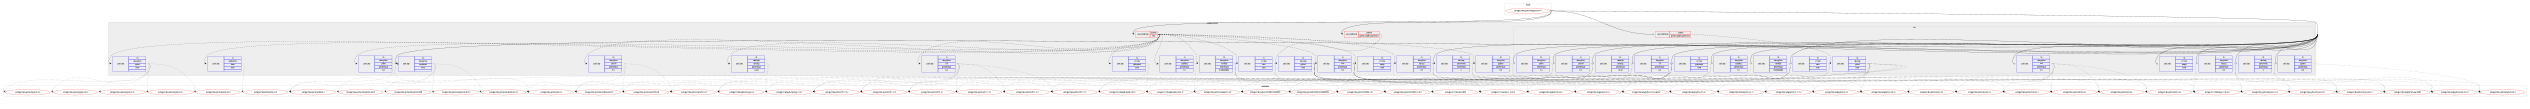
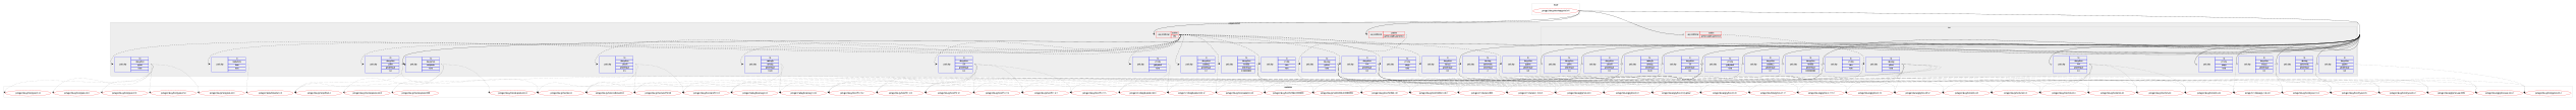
  digraph {
    compound=true
    concentrate=true
    fontname="Open Sans"
    fontsize=10
    newrank=true
    rankdir=TB
    ranksep=1.5
    node [color=red fontname="Open Sans" fontsize=10]
    edge [arrowhead=vee fontname="Open Sans" headport=w style=dotted tailport=e weight=100]
    n1 [label="portage://dev-python/weasyprint-0.41" width=4]
    n2 [color=blue label=<<TABLE BORDER="0" CELLBORDER="1" CELLSPACING="0" CELLPADDING="4" WIDTH="220"><TR><TD ROWSPAN="6" CELLPADDING="30">pack_dep</TD></TR><TR><TD WIDTH="110">no</TD></TR><TR><TD>dev-lang</TD></TR><TR><TD>python</TD></TR><TR><TD>none</TD></TR><TR><TD></TD></TR></TABLE>> shape=none]
    n3 [label=<<TABLE BORDER="0" CELLBORDER="1" CELLSPACING="0" CELLPADDING="4"><TR><TD ROWSPAN="3" CELLPADDING="10">use_conditional</TD></TR><TR><TD>positive</TD></TR><TR><TD>python_targets_python3_6</TD></TR></TABLE>> shape=none]
    n4 [color=blue label=<<TABLE BORDER="0" CELLBORDER="1" CELLSPACING="0" CELLPADDING="4" WIDTH="220"><TR><TD ROWSPAN="6" CELLPADDING="30">pack_dep</TD></TR><TR><TD WIDTH="110">no</TD></TR><TR><TD>x11-libs</TD></TR><TR><TD>cairo</TD></TR><TR><TD>none</TD></TR><TR><TD></TD></TR></TABLE>> shape=none]
    n5 [color=blue label=<<TABLE BORDER="0" CELLBORDER="1" CELLSPACING="0" CELLPADDING="4" WIDTH="220"><TR><TD ROWSPAN="6" CELLPADDING="30">pack_dep</TD></TR><TR><TD WIDTH="110">no</TD></TR><TR><TD>x11-libs</TD></TR><TR><TD>gdk-pixbuf</TD></TR><TR><TD>none</TD></TR><TR><TD></TD></TR></TABLE>> shape=none]
    n6 [color=blue label=<<TABLE BORDER="0" CELLBORDER="1" CELLSPACING="0" CELLPADDING="4" WIDTH="220"><TR><TD ROWSPAN="6" CELLPADDING="30">pack_dep</TD></TR><TR><TD WIDTH="110">no</TD></TR><TR><TD>x11-libs</TD></TR><TR><TD>pango</TD></TR><TR><TD>none</TD></TR><TR><TD></TD></TR></TABLE>> shape=none]
    n7 [color=blue label=<<TABLE BORDER="0" CELLBORDER="1" CELLSPACING="0" CELLPADDING="4" WIDTH="220"><TR><TD ROWSPAN="6" CELLPADDING="30">pack_dep</TD></TR><TR><TD WIDTH="110">no</TD></TR><TR><TD>dev-python</TD></TR><TR><TD>cairocffi</TD></TR><TR><TD>greaterequal</TD></TR><TR><TD>0.5</TD></TR></TABLE>> shape=none]
    n8 [color=blue label=<<TABLE BORDER="0" CELLBORDER="1" CELLSPACING="0" CELLPADDING="4" WIDTH="220"><TR><TD ROWSPAN="6" CELLPADDING="30">pack_dep</TD></TR><TR><TD WIDTH="110">no</TD></TR><TR><TD>dev-python</TD></TR><TR><TD>cffi</TD></TR><TR><TD>greaterequal</TD></TR><TR><TD>0.6</TD></TR></TABLE>> shape=none]
    n9 [color=blue label=<<TABLE BORDER="0" CELLBORDER="1" CELLSPACING="0" CELLPADDING="4" WIDTH="220"><TR><TD ROWSPAN="6" CELLPADDING="30">pack_dep</TD></TR><TR><TD WIDTH="110">no</TD></TR><TR><TD>dev-python</TD></TR><TR><TD>cssselect2</TD></TR><TR><TD>greaterequal</TD></TR><TR><TD>0.1</TD></TR></TABLE>> shape=none]
    n10 [color=blue label=<<TABLE BORDER="0" CELLBORDER="1" CELLSPACING="0" CELLPADDING="4" WIDTH="220"><TR><TD ROWSPAN="6" CELLPADDING="30">pack_dep</TD></TR><TR><TD WIDTH="110">no</TD></TR><TR><TD>dev-python</TD></TR><TR><TD>html5lib</TD></TR><TR><TD>greaterequal</TD></TR><TR><TD>0.999999999</TD></TR></TABLE>> shape=none]
    n11 [color=blue label=<<TABLE BORDER="0" CELLBORDER="1" CELLSPACING="0" CELLPADDING="4" WIDTH="220"><TR><TD ROWSPAN="6" CELLPADDING="30">pack_dep</TD></TR><TR><TD WIDTH="110">no</TD></TR><TR><TD>dev-python</TD></TR><TR><TD>lxml</TD></TR><TR><TD>greaterequal</TD></TR><TR><TD>3.0</TD></TR></TABLE>> shape=none]
    n12 [color=blue label=<<TABLE BORDER="0" CELLBORDER="1" CELLSPACING="0" CELLPADDING="4" WIDTH="220"><TR><TD ROWSPAN="6" CELLPADDING="30">pack_dep</TD></TR><TR><TD WIDTH="110">no</TD></TR><TR><TD>dev-python</TD></TR><TR><TD>pyphen</TD></TR><TR><TD>greaterequal</TD></TR><TR><TD>0.8</TD></TR></TABLE>> shape=none]
    n13 [color=blue label=<<TABLE BORDER="0" CELLBORDER="1" CELLSPACING="0" CELLPADDING="4" WIDTH="220"><TR><TD ROWSPAN="6" CELLPADDING="30">pack_dep</TD></TR><TR><TD WIDTH="110">no</TD></TR><TR><TD>dev-python</TD></TR><TR><TD>tinycss2</TD></TR><TR><TD>greaterequal</TD></TR><TR><TD>0.5</TD></TR></TABLE>> shape=none]
    n14 [color=blue label=<<TABLE BORDER="0" CELLBORDER="1" CELLSPACING="0" CELLPADDING="4" WIDTH="220"><TR><TD ROWSPAN="6" CELLPADDING="30">pack_dep</TD></TR><TR><TD WIDTH="110">no</TD></TR><TR><TD>media-gfx</TD></TR><TR><TD>cairosvg</TD></TR><TR><TD>greaterequal</TD></TR><TR><TD>1.0.20</TD></TR></TABLE>> shape=none]
    n15 [color=blue label=<<TABLE BORDER="0" CELLBORDER="1" CELLSPACING="0" CELLPADDING="4" WIDTH="220"><TR><TD ROWSPAN="6" CELLPADDING="30">pack_dep</TD></TR><TR><TD WIDTH="110">no</TD></TR><TR><TD>dev-python</TD></TR><TR><TD>pdfrw</TD></TR><TR><TD>greaterequal</TD></TR><TR><TD>0.4</TD></TR></TABLE>> shape=none]
    n16 [color=blue label=<<TABLE BORDER="0" CELLBORDER="1" CELLSPACING="0" CELLPADDING="4" WIDTH="220"><TR><TD ROWSPAN="6" CELLPADDING="30">pack_dep</TD></TR><TR><TD WIDTH="110">no</TD></TR><TR><TD>dev-python</TD></TR><TR><TD>pytest</TD></TR><TR><TD>none</TD></TR><TR><TD></TD></TR></TABLE>> shape=none]
    n17 [color=blue label=<<TABLE BORDER="0" CELLBORDER="1" CELLSPACING="0" CELLPADDING="4" WIDTH="220"><TR><TD ROWSPAN="6" CELLPADDING="30">pack_dep</TD></TR><TR><TD WIDTH="110">no</TD></TR><TR><TD>media-fonts</TD></TR><TR><TD>ahem</TD></TR><TR><TD>none</TD></TR><TR><TD></TD></TR></TABLE>> shape=none]
    n18 [label=<<TABLE BORDER="0" CELLBORDER="1" CELLSPACING="0" CELLPADDING="4"><TR><TD ROWSPAN="3" CELLPADDING="10">use_conditional</TD></TR><TR><TD>positive</TD></TR><TR><TD>test</TD></TR></TABLE>> shape=none]
    n19 [color=blue label=<<TABLE BORDER="0" CELLBORDER="1" CELLSPACING="0" CELLPADDING="4" WIDTH="220"><TR><TD ROWSPAN="6" CELLPADDING="30">pack_dep</TD></TR><TR><TD WIDTH="110">no</TD></TR><TR><TD>dev-lang</TD></TR><TR><TD>python-exec</TD></TR><TR><TD>greaterequal</TD></TR><TR><TD>2</TD></TR></TABLE>> shape=none]
    n20 [color=blue label=<<TABLE BORDER="0" CELLBORDER="1" CELLSPACING="0" CELLPADDING="4" WIDTH="220"><TR><TD ROWSPAN="6" CELLPADDING="30">pack_dep</TD></TR><TR><TD WIDTH="110">no</TD></TR><TR><TD>dev-python</TD></TR><TR><TD>setuptools</TD></TR><TR><TD>none</TD></TR><TR><TD></TD></TR></TABLE>> shape=none]
    n21 [color=blue label=<<TABLE BORDER="0" CELLBORDER="1" CELLSPACING="0" CELLPADDING="4" WIDTH="220"><TR><TD ROWSPAN="6" CELLPADDING="30">pack_dep</TD></TR><TR><TD WIDTH="110">no</TD></TR><TR><TD>dev-python</TD></TR><TR><TD>pyphen</TD></TR><TR><TD>greaterequal</TD></TR><TR><TD>0.8</TD></TR></TABLE>> shape=none]
    n22 [color=blue label=<<TABLE BORDER="0" CELLBORDER="1" CELLSPACING="0" CELLPADDING="4" WIDTH="220"><TR><TD ROWSPAN="6" CELLPADDING="30">pack_dep</TD></TR><TR><TD WIDTH="110">no</TD></TR><TR><TD>dev-lang</TD></TR><TR><TD>python</TD></TR><TR><TD>none</TD></TR><TR><TD></TD></TR></TABLE>> shape=none]
    n23 [label=<<TABLE BORDER="0" CELLBORDER="1" CELLSPACING="0" CELLPADDING="4"><TR><TD ROWSPAN="3" CELLPADDING="10">use_conditional</TD></TR><TR><TD>positive</TD></TR><TR><TD>python_targets_python3_6</TD></TR></TABLE>> shape=none]
    n24 [color=blue label=<<TABLE BORDER="0" CELLBORDER="1" CELLSPACING="0" CELLPADDING="4" WIDTH="220"><TR><TD ROWSPAN="6" CELLPADDING="30">pack_dep</TD></TR><TR><TD WIDTH="110">no</TD></TR><TR><TD>dev-lang</TD></TR><TR><TD>python-exec</TD></TR><TR><TD>greaterequal</TD></TR><TR><TD>2</TD></TR></TABLE>> shape=none]
    n25 [color=blue label=<<TABLE BORDER="0" CELLBORDER="1" CELLSPACING="0" CELLPADDING="4" WIDTH="220"><TR><TD ROWSPAN="6" CELLPADDING="30">pack_dep</TD></TR><TR><TD WIDTH="110">no</TD></TR><TR><TD>dev-python</TD></TR><TR><TD>cairocffi</TD></TR><TR><TD>greaterequal</TD></TR><TR><TD>0.5</TD></TR></TABLE>> shape=none]
    n26 [color=blue label=<<TABLE BORDER="0" CELLBORDER="1" CELLSPACING="0" CELLPADDING="4" WIDTH="220"><TR><TD ROWSPAN="6" CELLPADDING="30">pack_dep</TD></TR><TR><TD WIDTH="110">no</TD></TR><TR><TD>dev-python</TD></TR><TR><TD>cffi</TD></TR><TR><TD>greaterequal</TD></TR><TR><TD>0.6</TD></TR></TABLE>> shape=none]
    n27 [color=blue label=<<TABLE BORDER="0" CELLBORDER="1" CELLSPACING="0" CELLPADDING="4" WIDTH="220"><TR><TD ROWSPAN="6" CELLPADDING="30">pack_dep</TD></TR><TR><TD WIDTH="110">no</TD></TR><TR><TD>dev-python</TD></TR><TR><TD>cssselect2</TD></TR><TR><TD>greaterequal</TD></TR><TR><TD>0.1</TD></TR></TABLE>> shape=none]
    n28 [color=blue label=<<TABLE BORDER="0" CELLBORDER="1" CELLSPACING="0" CELLPADDING="4" WIDTH="220"><TR><TD ROWSPAN="6" CELLPADDING="30">pack_dep</TD></TR><TR><TD WIDTH="110">no</TD></TR><TR><TD>dev-python</TD></TR><TR><TD>html5lib</TD></TR><TR><TD>greaterequal</TD></TR><TR><TD>0.999999999</TD></TR></TABLE>> shape=none]
    n29 [color=blue label=<<TABLE BORDER="0" CELLBORDER="1" CELLSPACING="0" CELLPADDING="4" WIDTH="220"><TR><TD ROWSPAN="6" CELLPADDING="30">pack_dep</TD></TR><TR><TD WIDTH="110">no</TD></TR><TR><TD>dev-python</TD></TR><TR><TD>lxml</TD></TR><TR><TD>greaterequal</TD></TR><TR><TD>3.0</TD></TR></TABLE>> shape=none]
    n30 [color=blue label=<<TABLE BORDER="0" CELLBORDER="1" CELLSPACING="0" CELLPADDING="4" WIDTH="220"><TR><TD ROWSPAN="6" CELLPADDING="30">pack_dep</TD></TR><TR><TD WIDTH="110">no</TD></TR><TR><TD>x11-libs</TD></TR><TR><TD>gdk-pixbuf</TD></TR><TR><TD>none</TD></TR><TR><TD></TD></TR></TABLE>> shape=none]
    n31 [color=blue label=<<TABLE BORDER="0" CELLBORDER="1" CELLSPACING="0" CELLPADDING="4" WIDTH="220"><TR><TD ROWSPAN="6" CELLPADDING="30">pack_dep</TD></TR><TR><TD WIDTH="110">no</TD></TR><TR><TD>dev-python</TD></TR><TR><TD>pdfrw</TD></TR><TR><TD>greaterequal</TD></TR><TR><TD>0.4</TD></TR></TABLE>> shape=none]
    n32 [color=blue label=<<TABLE BORDER="0" CELLBORDER="1" CELLSPACING="0" CELLPADDING="4" WIDTH="220"><TR><TD ROWSPAN="6" CELLPADDING="30">pack_dep</TD></TR><TR><TD WIDTH="110">no</TD></TR><TR><TD>dev-python</TD></TR><TR><TD>tinycss2</TD></TR><TR><TD>greaterequal</TD></TR><TR><TD>0.5</TD></TR></TABLE>> shape=none]
    n33 [color=blue label=<<TABLE BORDER="0" CELLBORDER="1" CELLSPACING="0" CELLPADDING="4" WIDTH="220"><TR><TD ROWSPAN="6" CELLPADDING="30">pack_dep</TD></TR><TR><TD WIDTH="110">no</TD></TR><TR><TD>media-gfx</TD></TR><TR><TD>cairosvg</TD></TR><TR><TD>greaterequal</TD></TR><TR><TD>1.0.20</TD></TR></TABLE>> shape=none]
    n34 [color=blue label=<<TABLE BORDER="0" CELLBORDER="1" CELLSPACING="0" CELLPADDING="4" WIDTH="220"><TR><TD ROWSPAN="6" CELLPADDING="30">pack_dep</TD></TR><TR><TD WIDTH="110">no</TD></TR><TR><TD>x11-libs</TD></TR><TR><TD>cairo</TD></TR><TR><TD>none</TD></TR><TR><TD></TD></TR></TABLE>> shape=none]
    n35 [color=blue label=<<TABLE BORDER="0" CELLBORDER="1" CELLSPACING="0" CELLPADDING="4" WIDTH="220"><TR><TD ROWSPAN="6" CELLPADDING="30">pack_dep</TD></TR><TR><TD WIDTH="110">no</TD></TR><TR><TD>x11-libs</TD></TR><TR><TD>pango</TD></TR><TR><TD>none</TD></TR><TR><TD></TD></TR></TABLE>> shape=none]
    n36 [label="portage://x11-libs/cairo-9999" width=4]
    n37 [label="portage://x11-libs/cairo-1.16.0-r3" width=4]
    n38 [label="portage://dev-lang/python-3.9.0_alpha2" width=4]
    n39 [label="portage://dev-lang/python-3.0.1" width=4]
    n40 [label="portage://dev-lang/python-3.7.6" width=4]
    n41 [label="portage://dev-lang/python-3.8.5-r1" width=4]
    n42 [label="portage://dev-lang/python-3.6.9" width=4]
    n43 [label="portage://dev-lang/python-3.6.10" width=4]
    n44 [label="portage://dev-lang/python-2.7.17-r1" width=4]
    n45 [label="portage://dev-fonts/python-2.7.17" width=4]
    n46 [label="portage://x14-libs/gdk-pixbuf-2.40.0" width=4]
    n47 [label="portage://x11-libs/gdk-pixbuf-2.36.12" width=4]
    n48 [label="portage://x11-libs/pango-1.42.4-r2" width=4]
    n49 [label="portage://dev-python/cairocffi-1.0.5" width=4]
    n50 [label="portage://dev-python/cairocffi-0.9.8" width=4]
    n51 [label="portage://dev-python/conditional-0.8.0" width=4]
    n52 [label="portage://dev-python/cffi-1.9.1" width=4]
    n53 [label="portage://dev-python/cffi-1.13.2" width=4]
    n54 [label="portage://dev-python/cffi-1.12.3" width=4]
    n55 [label="portage://dev-python/cffi-1.12.1" width=4]
    n56 [label="portage://dev-python/cffi-1.11.5" width=4]
    n57 [label="portage://dev-python/cffi-1.11.2" width=4]
    n58 [label="portage://dev-python/cssselect2-0.2.0" width=4]
    n59 [label="portage://dev-python/html5lib-1.0.8-r1" width=4]
    n60 [label="portage://dev-python/html5lib-1.0.1" width=4]
    n61 [label="portage://dev-python/html5lib-0.999999999" width=4]
    n62 [label="portage://dev-python/html5lib-0.9999999" width=4]
    n63 [label="portage://dev-python/lxml-4.4.2" width=4]
    n64 [label="portage://dev-python/lxml-4.4.1" width=4]
    n65 [label="portage://dev-python/lxml-4.4.0" width=4]
    n66 [label="portage://dev-python/lxml-4.3.4" width=4]
    n67 [label="portage://dev-python/lxml-4.3.3" width=4]
    n68 [label="portage://dev-python/lxml-4.2.5" width=4]
    n69 [label="portage://dev-python/pyphen-0.9.4" width=4]
    n70 [label="portage://dev-python/tinycss2-1.0.2" width=4]
    n71 [label="portage://dev-python/tinycss2-0.6.1" width=4]
    n72 [label="portage://dev-python/tinycss2-0.5" width=4]
    n73 [label="portage://media-gfx/cairosvg-2.0.3" width=4]
    n74 [label="portage://media-gfx/cairosvg-1.0.22" width=4]
    n75 [label="portage://dev-python/pdfrw-0.4" width=4]
    n76 [label="portage://dev-python/dev-0.2" width=4]
    n77 [label="portage://dev-python/pytest-5.3.2" width=4]
    n78 [label="portage://dev-python/pytest-4.6.9" width=4]
    n79 [label="portage://dev-python/pytest-4.6.8" width=4]
    n80 [label="portage://dev-python/pytest-4.5.0" width=4]
    n81 [label="portage://dev-python/pytest-3.10.1" width=4]
    n82 [label="portage://media-fonts/ahem-1.0" width=4]
    n83 [label="portage://dev-lang/python-exec-9999" width=4]
    n84 [label="portage://dev-lang/python-exec-2.4.6-r1" width=4]
    n85 [label="portage://dev-python/setuptools-9999" width=4]
    n86 [label="portage://dev-python/setuptools-44.0.0" width=4]
    n87 [label="portage://dev-python/setuptools-42.0.2" width=4]
-   n88 [label="portage://dev-python/setuptools-40.6.3" width=4]
    subgraph cluster_1 {
      color=gray
      label=<<i>ebuild</i>>
      n1
    }
    subgraph cluster_2 {
      color=gray
      label=<<i>dependencies</i>>
      subgraph cluster_3 {
        color=gray
        fillcolor="#eeeeee"
        label=<<i>compile</i>>
        style=filled
        subgraph sub_4 {
          color=gray
          fillcolor="#eeeeee"
          label=<<i>compile</i>>
          style=filled
          n3
          subgraph sub_5 {
            color=gray
            fillcolor="#eeeeee"
            label=<<i>compile</i>>
            style=filled
            n2
          }
        }
        subgraph sub_6 {
          color=gray
          fillcolor="#eeeeee"
          label=<<i>compile</i>>
          style=filled
          n18
          subgraph sub_7 {
            color=gray
            fillcolor="#eeeeee"
            label=<<i>compile</i>>
            style=filled
            n4
          }
          subgraph sub_8 {
            color=gray
            fillcolor="#eeeeee"
            label=<<i>compile</i>>
            style=filled
            n5
          }
          subgraph sub_9 {
            color=gray
            fillcolor="#eeeeee"
            label=<<i>compile</i>>
            style=filled
            n6
          }
          subgraph sub_10 {
            color=gray
            fillcolor="#eeeeee"
            label=<<i>compile</i>>
            style=filled
            n7
          }
          subgraph sub_11 {
            color=gray
            fillcolor="#eeeeee"
            label=<<i>compile</i>>
            style=filled
            n8
          }
          subgraph sub_12 {
            color=gray
            fillcolor="#eeeeee"
            label=<<i>compile</i>>
            style=filled
            n9
          }
          subgraph sub_13 {
            color=gray
            fillcolor="#eeeeee"
            label=<<i>compile</i>>
            style=filled
            n10
          }
          subgraph sub_14 {
            color=gray
            fillcolor="#eeeeee"
            label=<<i>compile</i>>
            style=filled
            n11
          }
          subgraph sub_15 {
            color=gray
            fillcolor="#eeeeee"
            label=<<i>compile</i>>
            style=filled
            n12
          }
          subgraph sub_16 {
            color=gray
            fillcolor="#eeeeee"
            label=<<i>compile</i>>
            style=filled
            n13
          }
          subgraph sub_17 {
            color=gray
            fillcolor="#eeeeee"
            label=<<i>compile</i>>
            style=filled
            n14
          }
          subgraph sub_18 {
            color=gray
            fillcolor="#eeeeee"
            label=<<i>compile</i>>
            style=filled
            n15
          }
          subgraph sub_19 {
            color=gray
            fillcolor="#eeeeee"
            label=<<i>compile</i>>
            style=filled
            n16
          }
          subgraph sub_20 {
            color=gray
            fillcolor="#eeeeee"
            label=<<i>compile</i>>
            style=filled
            n17
          }
        }
        subgraph sub_21 {
          color=gray
          fillcolor="#eeeeee"
          label=<<i>compile</i>>
          style=filled
          n19
        }
        subgraph sub_22 {
          color=gray
          fillcolor="#eeeeee"
          label=<<i>compile</i>>
          style=filled
          n20
        }
      }
      subgraph cluster_23 {
        color=gray
        fillcolor="#eeeeee"
        label=<<i>compile and run</i>>
        style=filled
      }
      subgraph cluster_24 {
        color=gray
        fillcolor="#eeeeee"
        label=<<i>run</i>>
        style=filled
        subgraph sub_25 {
          color=gray
          fillcolor="#eeeeee"
          label=<<i>run</i>>
          style=filled
          n21
        }
        subgraph sub_26 {
          color=gray
          fillcolor="#eeeeee"
          label=<<i>run</i>>
          style=filled
          n23
          subgraph sub_27 {
            color=gray
            fillcolor="#eeeeee"
            label=<<i>run</i>>
            style=filled
            n22
          }
        }
        subgraph sub_28 {
          color=gray
          fillcolor="#eeeeee"
          label=<<i>run</i>>
          style=filled
          n24
        }
        subgraph sub_29 {
          color=gray
          fillcolor="#eeeeee"
          label=<<i>run</i>>
          style=filled
          n25
        }
        subgraph sub_30 {
          color=gray
          fillcolor="#eeeeee"
          label=<<i>run</i>>
          style=filled
          n26
        }
        subgraph sub_31 {
          color=gray
          fillcolor="#eeeeee"
          label=<<i>run</i>>
          style=filled
          n27
        }
        subgraph sub_32 {
          color=gray
          fillcolor="#eeeeee"
          label=<<i>run</i>>
          style=filled
          n28
        }
        subgraph sub_33 {
          color=gray
          fillcolor="#eeeeee"
          label=<<i>run</i>>
          style=filled
          n29
        }
        subgraph sub_34 {
          color=gray
          fillcolor="#eeeeee"
          label=<<i>run</i>>
          style=filled
          n30
        }
        subgraph sub_35 {
          color=gray
          fillcolor="#eeeeee"
          label=<<i>run</i>>
          style=filled
          n31
        }
        subgraph sub_36 {
          color=gray
          fillcolor="#eeeeee"
          label=<<i>run</i>>
          style=filled
          n32
        }
        subgraph sub_37 {
          color=gray
          fillcolor="#eeeeee"
          label=<<i>run</i>>
          style=filled
          n33
        }
        subgraph sub_38 {
          color=gray
          fillcolor="#eeeeee"
          label=<<i>run</i>>
          style=filled
          n34
        }
        subgraph sub_39 {
          color=gray
          fillcolor="#eeeeee"
          label=<<i>run</i>>
          style=filled
          n35
        }
      }
    }
    subgraph cluster_40 {
      color=gray
      label=<<i>candidates</i>>
      rank=same
      subgraph sub_41 {
        color=black
        label=<<i>candidates</i>>
        nodesep=1
        rank=same
        n36
        n37
      }
      subgraph sub_42 {
        color=black
        label=<<i>candidates</i>>
        nodesep=1
        rank=same
        n38
        n39
        n40
        n41
        n42
        n43
        n44
        n45
      }
      subgraph sub_43 {
        color=black
        label=<<i>candidates</i>>
        nodesep=1
        rank=same
        n46
        n47
      }
      subgraph sub_44 {
        color=black
        label=<<i>candidates</i>>
        nodesep=1
        rank=same
        n48
      }
      subgraph sub_45 {
        color=black
        label=<<i>candidates</i>>
        nodesep=1
        rank=same
        n49
        n50
        n51
      }
      subgraph sub_46 {
        color=black
        label=<<i>candidates</i>>
        nodesep=1
        rank=same
        n52
        n53
        n54
        n55
        n56
        n57
      }
      subgraph sub_47 {
        color=black
        label=<<i>candidates</i>>
        nodesep=1
        rank=same
        n58
      }
      subgraph sub_48 {
        color=black
        label=<<i>candidates</i>>
        nodesep=1
        rank=same
        n59
        n60
        n61
        n62
      }
      subgraph sub_49 {
        color=black
        label=<<i>candidates</i>>
        nodesep=1
        rank=same
        n63
        n64
        n65
        n66
        n67
        n68
      }
      subgraph sub_50 {
        color=black
        label=<<i>candidates</i>>
        nodesep=1
        rank=same
        n69
      }
      subgraph sub_51 {
        color=black
        label=<<i>candidates</i>>
        nodesep=1
        rank=same
        n70
        n71
        n72
      }
      subgraph sub_52 {
        color=black
        label=<<i>candidates</i>>
        nodesep=1
        rank=same
        n73
        n74
      }
      subgraph sub_53 {
        color=black
        label=<<i>candidates</i>>
        nodesep=1
        rank=same
        n75
        n76
      }
      subgraph sub_54 {
        color=black
        label=<<i>candidates</i>>
        nodesep=1
        rank=same
        n77
        n78
        n79
        n80
        n81
      }
      subgraph sub_55 {
        color=black
        label=<<i>candidates</i>>
        nodesep=1
        rank=same
        n82
      }
      subgraph sub_56 {
        color=black
        label=<<i>candidates</i>>
        nodesep=1
        rank=same
        n83
        n84
      }
      subgraph sub_57 {
        color=black
        label=<<i>candidates</i>>
        nodesep=1
        rank=same
        n85
        n86
        n87
-       n88
      }
      subgraph sub_58 {
        color=black
        label=<<i>candidates</i>>
        nodesep=1
        rank=same
        n38
        n39
        n40
        n41
        n42
        n43
        n44
        n45
      }
      subgraph sub_59 {
        color=black
        label=<<i>candidates</i>>
        nodesep=1
        rank=same
        n83
        n84
      }
      subgraph sub_60 {
        color=black
        label=<<i>candidates</i>>
        nodesep=1
        rank=same
        n49
        n50
        n51
      }
      subgraph sub_61 {
        color=black
        label=<<i>candidates</i>>
        nodesep=1
        rank=same
        n52
        n53
        n54
        n55
        n56
        n57
      }
      subgraph sub_62 {
        color=black
        label=<<i>candidates</i>>
        nodesep=1
        rank=same
        n58
      }
      subgraph sub_63 {
        color=black
        label=<<i>candidates</i>>
        nodesep=1
        rank=same
        n59
        n60
        n61
        n62
      }
      subgraph sub_64 {
        color=black
        label=<<i>candidates</i>>
        nodesep=1
        rank=same
        n63
        n64
        n65
        n66
        n67
        n68
      }
      subgraph sub_65 {
        color=black
        label=<<i>candidates</i>>
        nodesep=1
        rank=same
        n75
        n76
      }
      subgraph sub_66 {
        color=black
        label=<<i>candidates</i>>
        nodesep=1
        rank=same
        n69
      }
      subgraph sub_67 {
        color=black
        label=<<i>candidates</i>>
        nodesep=1
        rank=same
        n70
        n71
        n72
      }
      subgraph sub_68 {
        color=black
        label=<<i>candidates</i>>
        nodesep=1
        rank=same
        n73
        n74
      }
      subgraph sub_69 {
        color=black
        label=<<i>candidates</i>>
        nodesep=1
        rank=same
        n36
        n37
      }
      subgraph sub_70 {
        color=black
        label=<<i>candidates</i>>
        nodesep=1
        rank=same
        n46
        n47
      }
      subgraph sub_71 {
        color=black
        label=<<i>candidates</i>>
        nodesep=1
        rank=same
        n48
      }
    }
    n1 -> n3 [style=solid weight=20]
    n1 -> n18 [style=solid weight=20]
    n1 -> n19 [style=solid weight=20]
    n1 -> n20 [style=solid weight=20]
    n1 -> n21 [arrowhead=odot style=solid weight=20]
    n1 -> n23 [arrowhead=odot style=solid weight=20]
    n1 -> n24 [arrowhead=odot style=solid weight=20]
    n1 -> n25 [arrowhead=odot style=solid weight=20]
    n1 -> n26 [arrowhead=odot style=solid weight=20]
    n1 -> n27 [arrowhead=odot style=solid weight=20]
    n1 -> n28 [arrowhead=odot style=solid weight=20]
    n1 -> n29 [arrowhead=odot style=solid weight=20]
    n1 -> n30 [arrowhead=odot style=solid weight=20]
    n1 -> n31 [arrowhead=odot style=solid weight=20]
    n1 -> n32 [arrowhead=odot style=solid weight=20]
    n1 -> n33 [arrowhead=odot style=solid weight=20]
    n1 -> n34 [arrowhead=odot style=solid weight=20]
    n1 -> n35 [arrowhead=odot style=solid weight=20]
    n2 -> n38
    n2 -> n39
    n2 -> n40
    n2 -> n41
    n2 -> n42
    n2 -> n43
    n2 -> n44
    n2 -> n45
    n3 -> n2 [style=dashed weight=20]
    n4 -> n36
    n4 -> n37
    n5 -> n46
    n5 -> n47
    n6 -> n48
    n7 -> n49
    n7 -> n50
    n7 -> n51
    n8 -> n52
    n8 -> n53
    n8 -> n54
    n8 -> n55
    n8 -> n56
    n8 -> n57
    n9 -> n58
    n10 -> n59
    n10 -> n60
    n10 -> n61
    n10 -> n62
    n11 -> n63
    n11 -> n64
    n11 -> n65
    n11 -> n66
    n11 -> n67
    n11 -> n68
    n12 -> n69
    n13 -> n70
    n13 -> n71
    n13 -> n72
    n14 -> n73
    n14 -> n74
    n15 -> n75
    n15 -> n76
    n16 -> n77
    n16 -> n78
    n16 -> n79
    n16 -> n80
    n16 -> n81
    n17 -> n82
    n18 -> n4 [style=dashed weight=20]
    n18 -> n5 [style=dashed weight=20]
    n18 -> n6 [style=dashed weight=20]
    n18 -> n7 [style=dashed weight=20]
    n18 -> n8 [style=dashed weight=20]
    n18 -> n9 [style=dashed weight=20]
    n18 -> n10 [style=dashed weight=20]
    n18 -> n11 [style=dashed weight=20]
    n18 -> n12 [style=dashed weight=20]
    n18 -> n13 [style=dashed weight=20]
    n18 -> n14 [style=dashed weight=20]
    n18 -> n15 [style=dashed weight=20]
    n18 -> n16 [style=dashed weight=20]
    n18 -> n17 [style=dashed weight=20]
    n19 -> n83
    n19 -> n84
    n20 -> n85
    n20 -> n86
    n20 -> n87
-   n20 -> n88
    n21 -> n69
    n22 -> n38
    n22 -> n39
    n22 -> n40
    n22 -> n41
    n22 -> n42
    n22 -> n43
    n22 -> n44
    n22 -> n45
    n23 -> n22 [style=dashed weight=20]
    n24 -> n83
    n24 -> n84
    n25 -> n49
    n25 -> n50
    n25 -> n51
    n26 -> n52
    n26 -> n53
    n26 -> n54
    n26 -> n55
    n26 -> n56
    n26 -> n57
    n27 -> n58
    n28 -> n59
    n28 -> n60
    n28 -> n61
    n28 -> n62
    n29 -> n63
    n29 -> n64
    n29 -> n65
    n29 -> n66
    n29 -> n67
    n29 -> n68
    n30 -> n46
    n30 -> n47
    n31 -> n75
    n31 -> n76
    n32 -> n70
    n32 -> n71
    n32 -> n72
    n33 -> n73
    n33 -> n74
    n34 -> n36
    n34 -> n37
    n35 -> n48
  }
